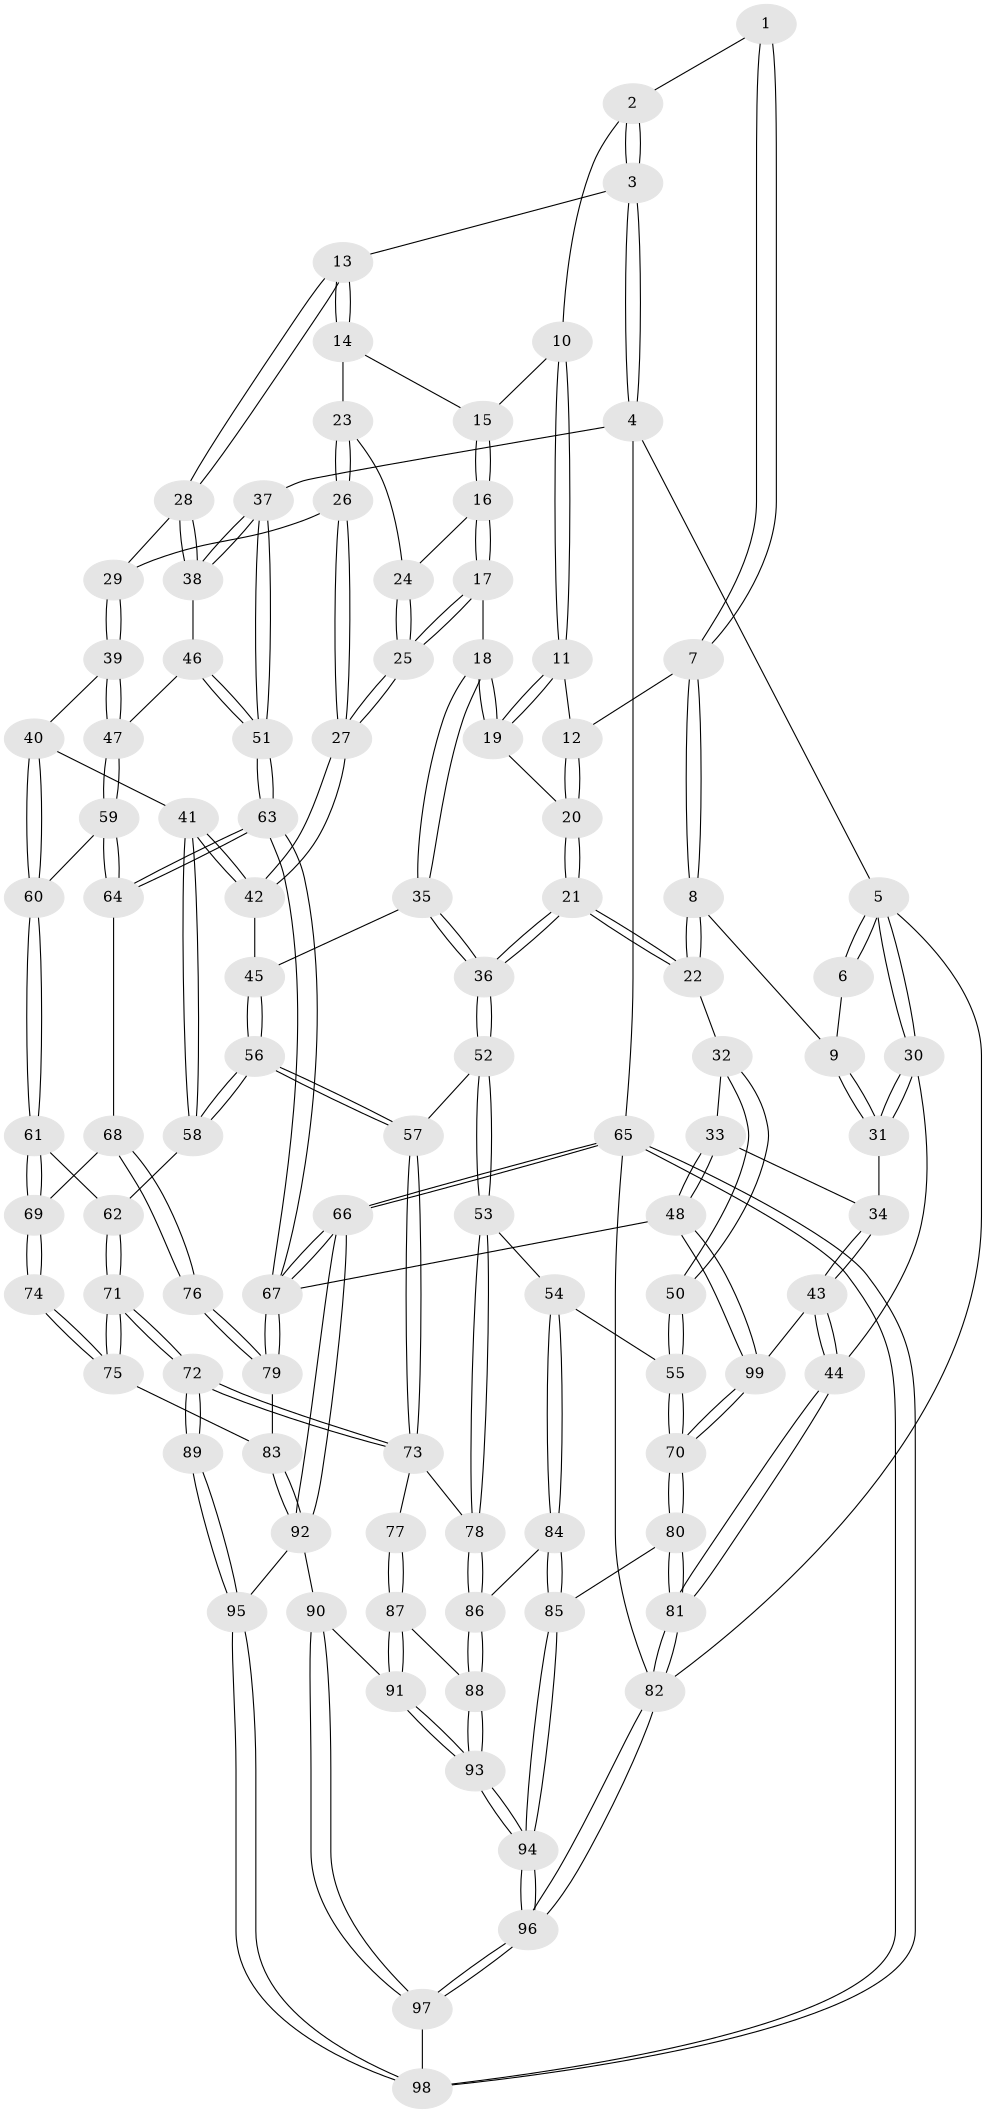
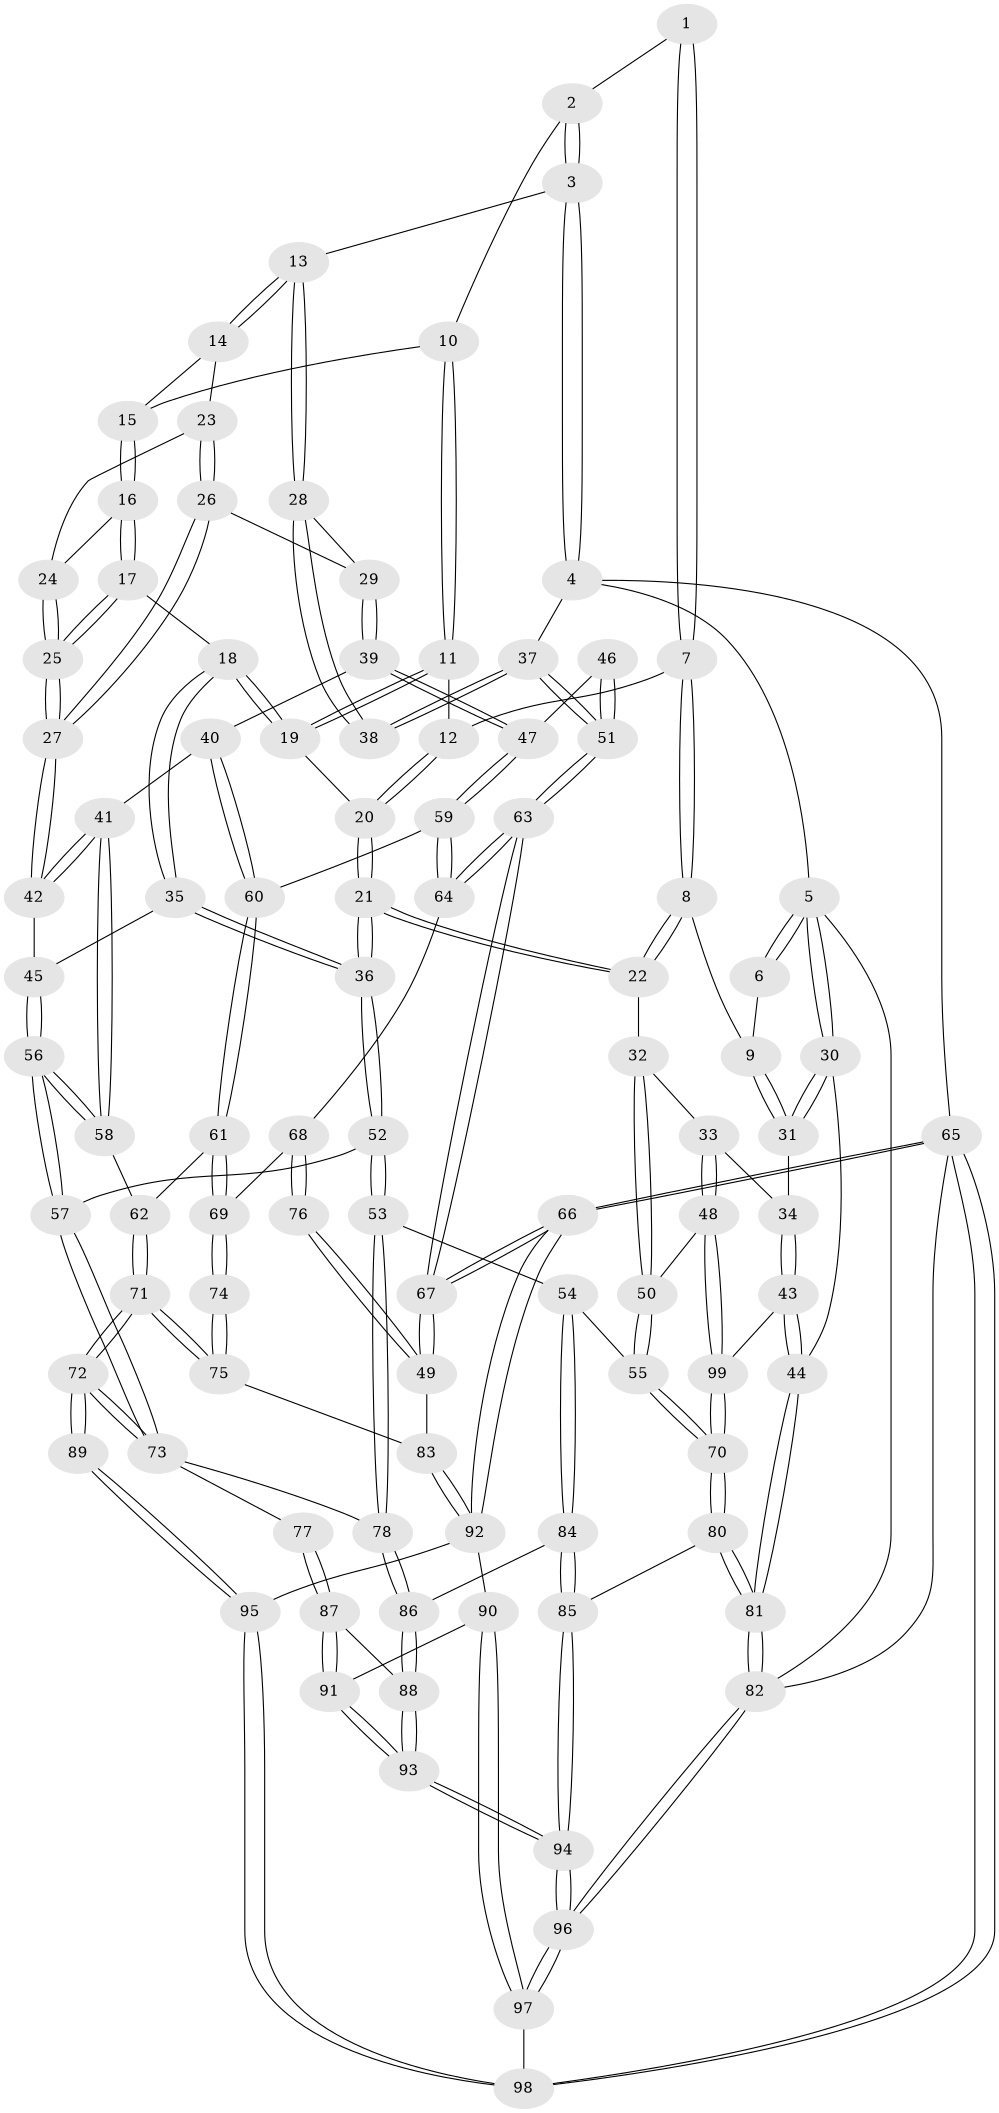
  graph {
    node [color=gray90 style=filled]
    1
    2
    7
    3
    10
    8
    12
    4
    13
    11
    15
    5
    37
    65
    14
    28
    6
    30
    82
    38
    51
    66
    98
    9
    31
    44
    96
    22
    20
    32
    34
    19
    16
    21
    23
    29
    24
    26
    17
    18
    25
    35
    27
    36
    45
    52
    33
    50
    42
    39
    46
    40
    47
    81
    43
    48
    55
    n58 [label=99]
    56
    53
    57
    63
    41
    60
    59
    58
    61
    62
    70
    64
    80
    67
    54
    78
    73
    84
    86
    85
    77
    71
    68
    69
    74
    72
    75
-   79
+   79 [label=49]
    76
    92
    90
    95
    83
    89
    87
    88
    91
    94
    97
    93
    1 -- 2
    1 -- 7
    1 -- 7
    2 -- 3
    2 -- 3
    2 -- 10
    7 -- 8
    7 -- 8
    7 -- 12
    3 -- 4
    3 -- 4
    3 -- 13
    10 -- 11
    10 -- 11
    10 -- 15
    8 -- 9
    8 -- 22
    8 -- 22
    12 -- 20
    12 -- 20
    4 -- 5
    4 -- 37
    4 -- 65
    13 -- 14
    13 -- 14
    13 -- 28
    13 -- 28
    11 -- 12
    11 -- 19
    11 -- 19
    15 -- 16
    15 -- 16
    5 -- 6
    5 -- 6
    5 -- 30
    5 -- 30
    5 -- 82
    37 -- 38
    37 -- 38
    37 -- 51
    37 -- 51
    65 -- 82
    65 -- 66
    65 -- 66
    65 -- 98
    65 -- 98
    14 -- 15
    14 -- 23
    28 -- 38
    28 -- 38
    28 -- 29
    6 -- 9
    30 -- 31
    30 -- 31
    30 -- 44
    82 -- 96
    82 -- 96
-   38 -- 46
    51 -- 63
    51 -- 63
    66 -- 67
    66 -- 67
    66 -- 92
    66 -- 92
    9 -- 31
    9 -- 31
    31 -- 34
    44 -- 81
    44 -- 81
    96 -- 97
    96 -- 97
    22 -- 32
    20 -- 21
    20 -- 21
    32 -- 33
    32 -- 50
    32 -- 50
    34 -- 43
    34 -- 43
    19 -- 20
    16 -- 24
    16 -- 17
    16 -- 17
    21 -- 22
    21 -- 22
    21 -- 36
    21 -- 36
    23 -- 24
    23 -- 26
    23 -- 26
    29 -- 39
    29 -- 39
    24 -- 25
    24 -- 25
    26 -- 29
    26 -- 27
    26 -- 27
    17 -- 18
    17 -- 25
    17 -- 25
    18 -- 19
    18 -- 19
    18 -- 35
    18 -- 35
    25 -- 27
    25 -- 27
    35 -- 36
    35 -- 36
    35 -- 45
    27 -- 42
    27 -- 42
    36 -- 52
    36 -- 52
    45 -- 56
    45 -- 56
    52 -- 53
    52 -- 53
    52 -- 57
    33 -- 34
    33 -- 48
    33 -- 48
    50 -- 55
    50 -- 55
    42 -- 45
    39 -- 40
    39 -- 47
    39 -- 47
    46 -- 51
    46 -- 51
    46 -- 47
    40 -- 41
    40 -- 60
    40 -- 60
    47 -- 59
    47 -- 59
    81 -- 82
    81 -- 82
    43 -- 44
    43 -- 44
    43 -- n58
-   48 -- 67
+   48 -- 50
    48 -- n58
    48 -- n58
    55 -- 70
    55 -- 70
    n58 -- 70
    n58 -- 70
    56 -- 57
    56 -- 57
    56 -- 58
    56 -- 58
    53 -- 54
    53 -- 78
    53 -- 78
    57 -- 73
    57 -- 73
    63 -- 64
    63 -- 64
    63 -- 67
    63 -- 67
    41 -- 42
    41 -- 42
    41 -- 58
    41 -- 58
    60 -- 61
    60 -- 61
    59 -- 60
    59 -- 64
    59 -- 64
    58 -- 62
    61 -- 62
    61 -- 69
    61 -- 69
    62 -- 71
    62 -- 71
    70 -- 80
    70 -- 80
    64 -- 68
    80 -- 81
    80 -- 81
    80 -- 85
    67 -- 79
    67 -- 79
    54 -- 55
    54 -- 84
    54 -- 84
    78 -- 86
    78 -- 86
    73 -- 78
    73 -- 77
    84 -- 86
    84 -- 85
    84 -- 85
    86 -- 88
    86 -- 88
    85 -- 94
    85 -- 94
    77 -- 87
    77 -- 87
    71 -- 72
    71 -- 72
    71 -- 75
    71 -- 75
    68 -- 69
    68 -- 76
    68 -- 76
    69 -- 74
    69 -- 74
    74 -- 75
    74 -- 75
    72 -- 73
    72 -- 73
    72 -- 89
    72 -- 89
    75 -- 83
    79 -- 83
    76 -- 79
    76 -- 79
    92 -- 90
    92 -- 95
    90 -- 91
    90 -- 97
    90 -- 97
    95 -- 98
    95 -- 98
    83 -- 92
    83 -- 92
    89 -- 95
    89 -- 95
    87 -- 88
    87 -- 91
    87 -- 91
    88 -- 93
    88 -- 93
    91 -- 93
    91 -- 93
    94 -- 96
    94 -- 96
    97 -- 98
    93 -- 94
    93 -- 94
  }
